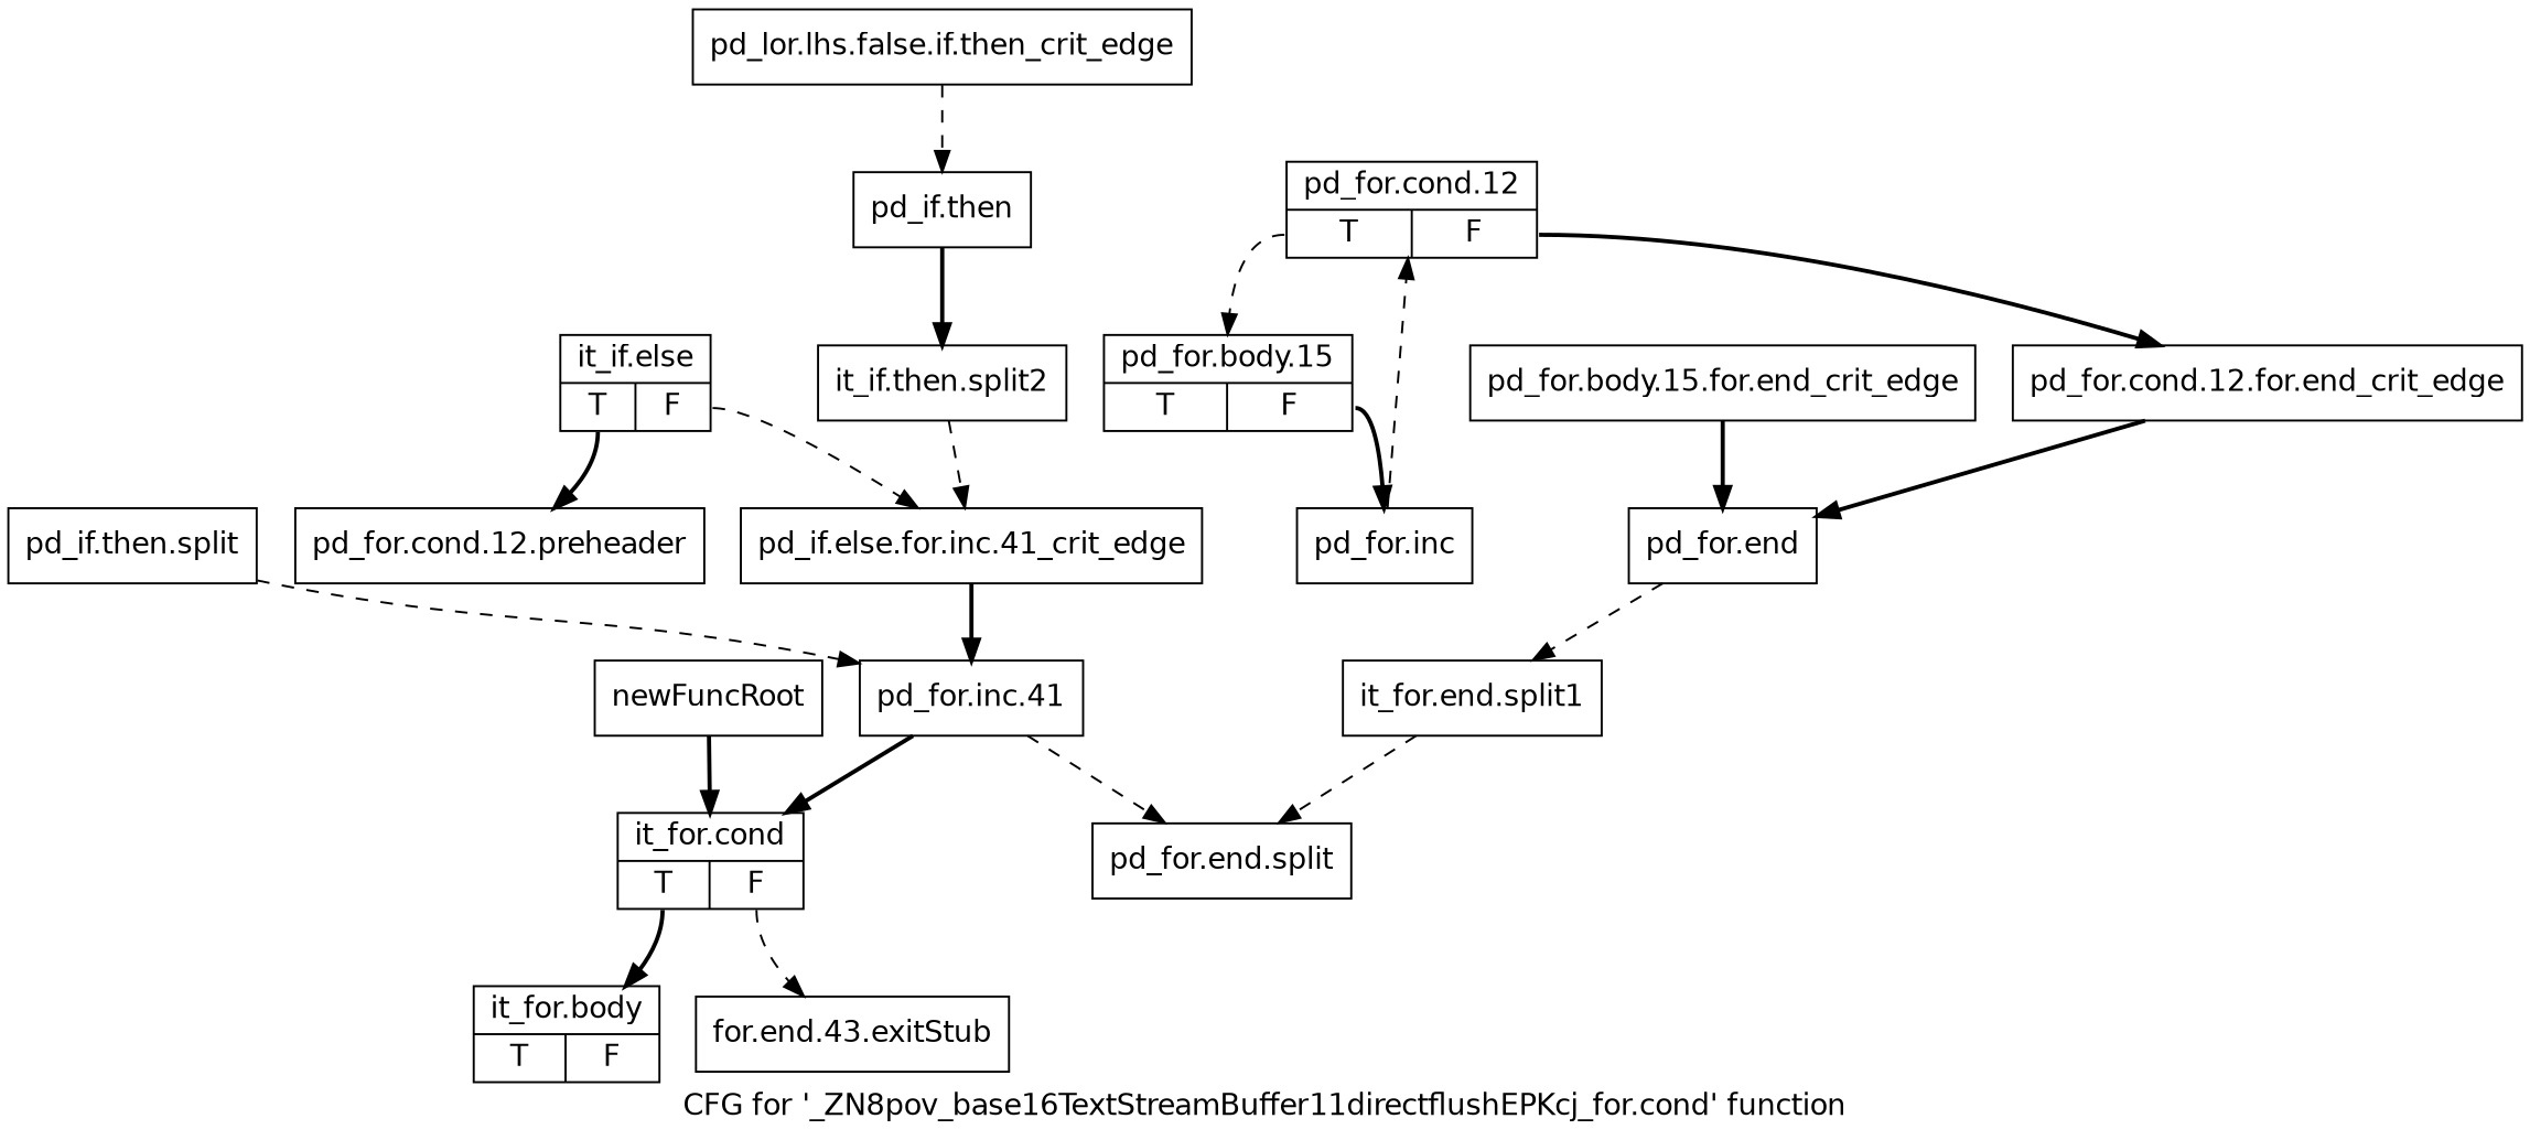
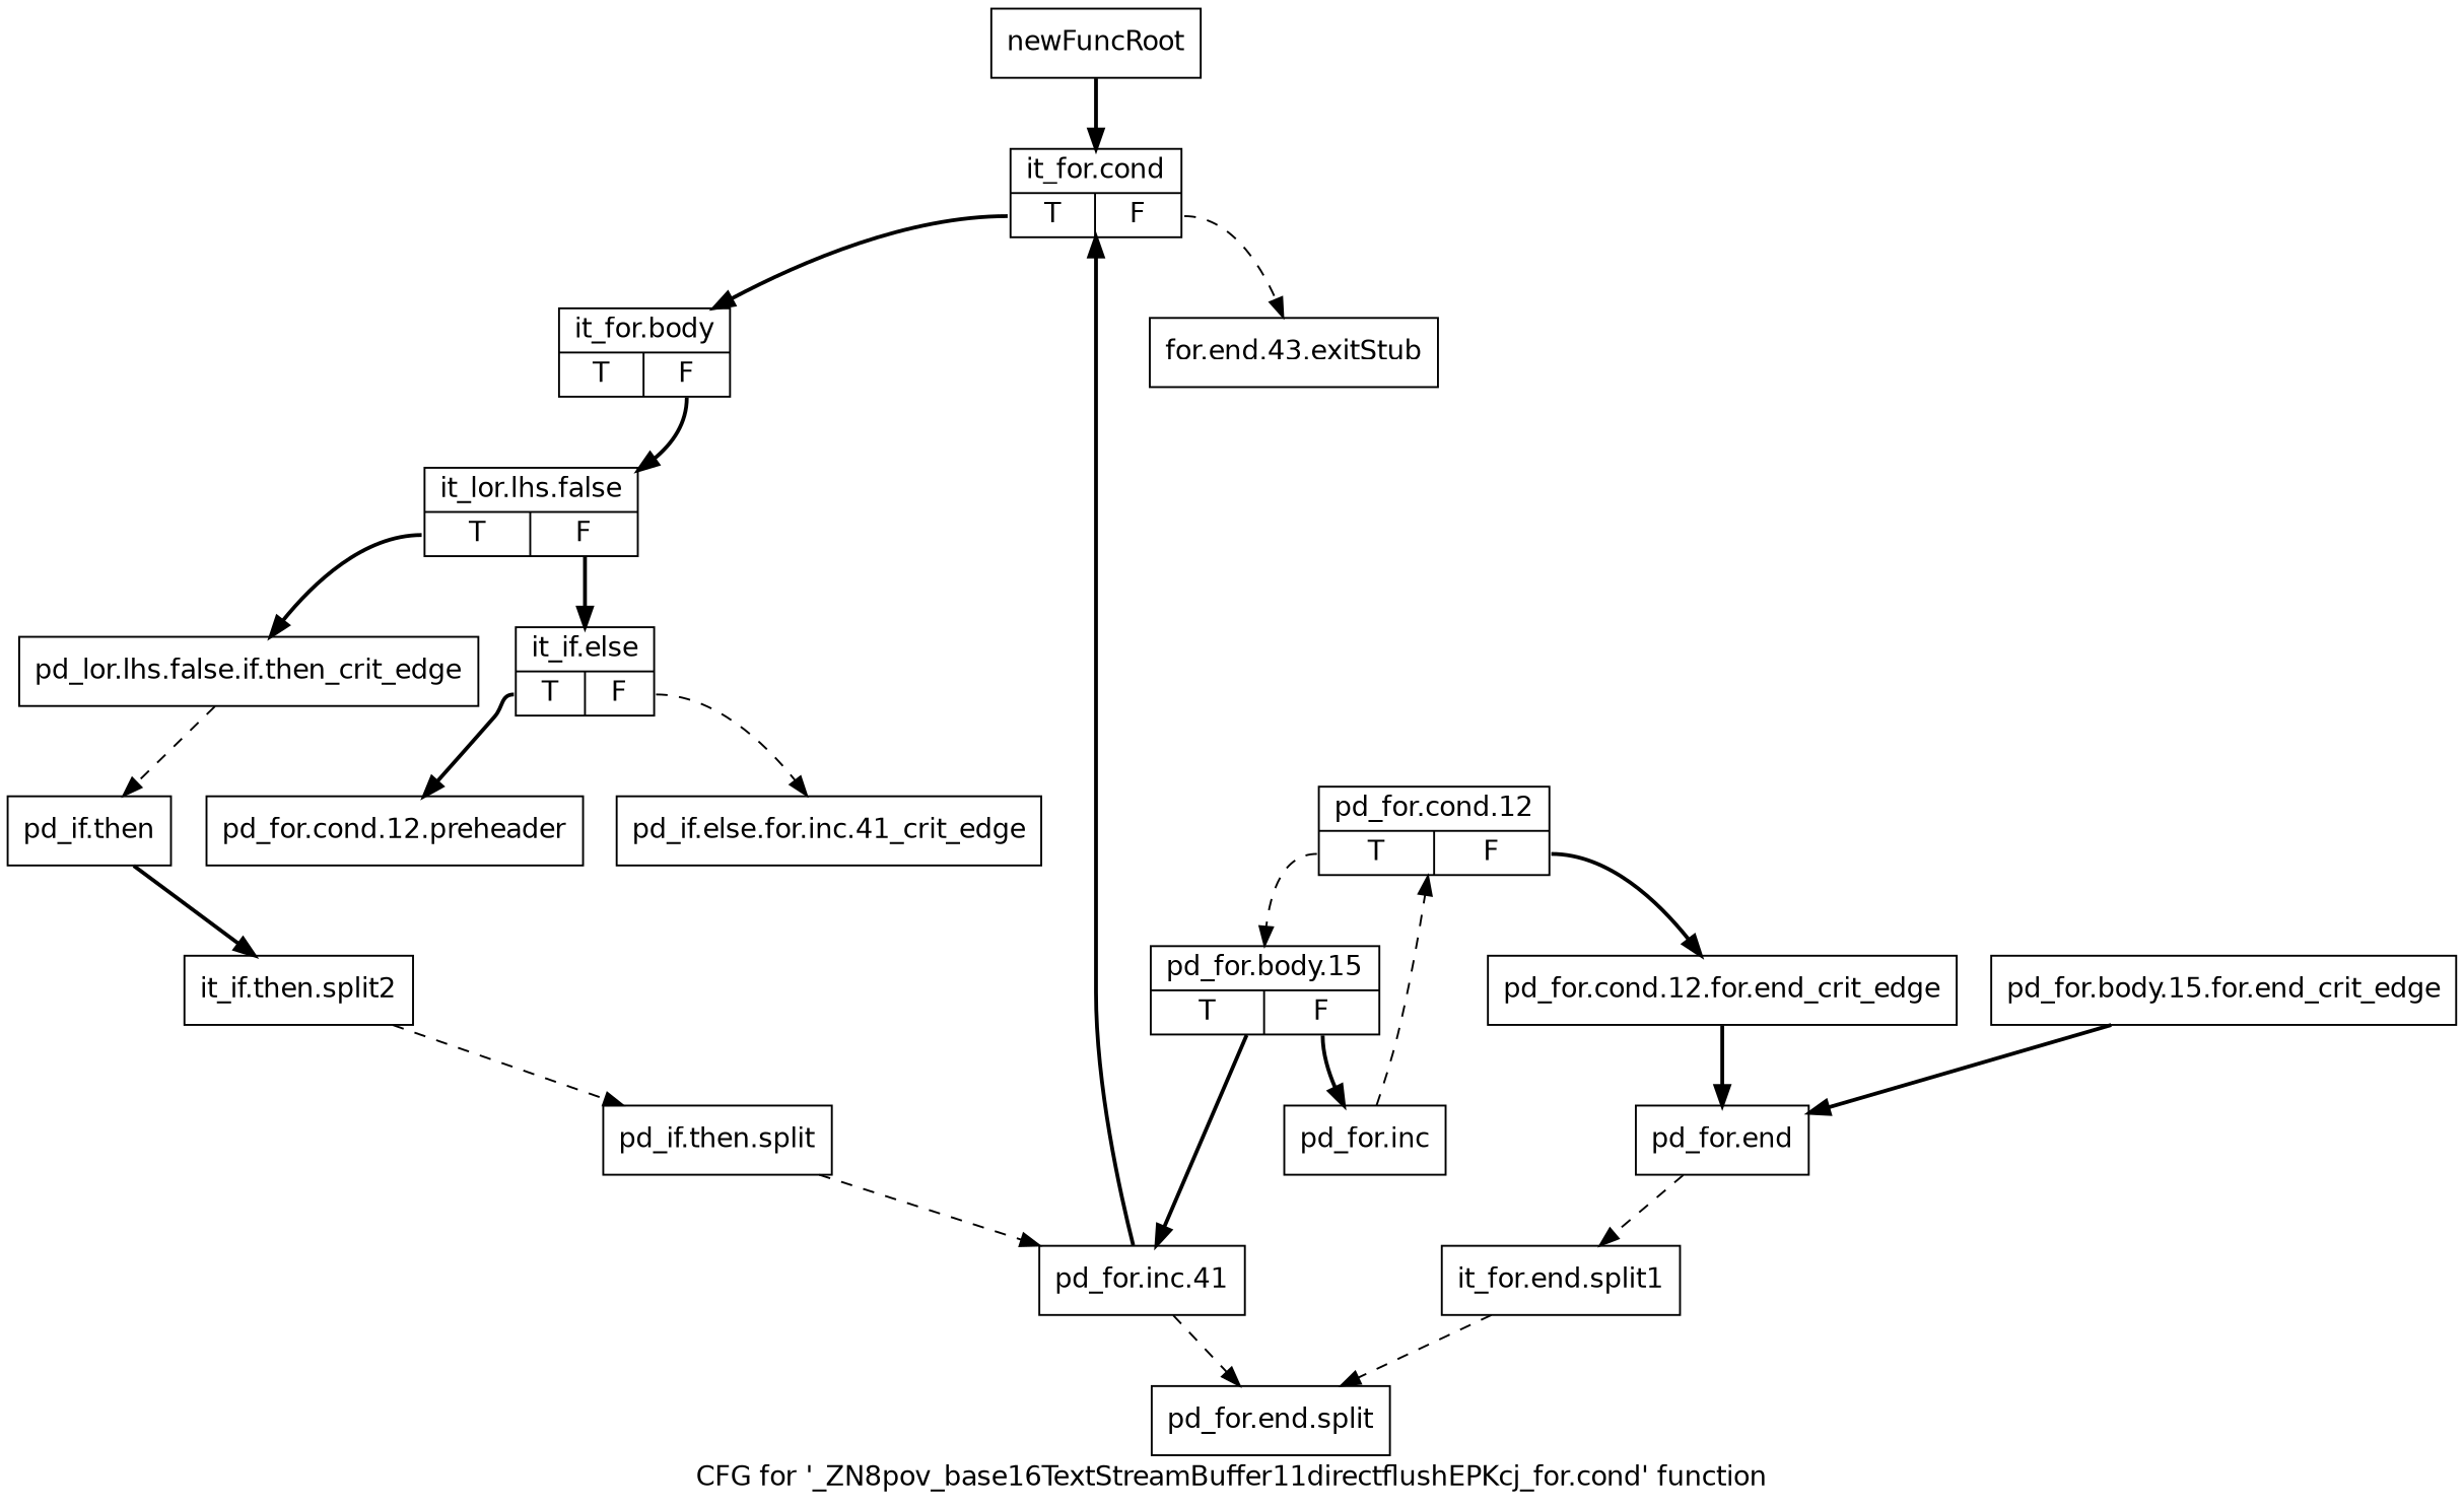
  digraph {
    fontname="DejaVu Sans"
    label="CFG for '_ZN8pov_base16TextStreamBuffer11directflushEPKcj_for.cond' function"
    node [fontname="DejaVu Sans" shape=record]
    edge [fontname="DejaVu Sans" style=bold]
    n1 [label="{newFuncRoot}"]
    n2 [label="{it_for.cond|{<s0>T|<s1>F}}"]
    n3 [label="{for.end.43.exitStub}"]
    n4 [label="{it_for.body|{<s0>T|<s1>F}}"]
+   n5 [label="{it_lor.lhs.false|{<s0>T|<s1>F}}"]
    n6 [label="{pd_lor.lhs.false.if.then_crit_edge}"]
    n7 [label="{it_if.else|{<s0>T|<s1>F}}"]
    n8 [label="{pd_if.then}"]
    n9 [label="{it_if.then.split2}"]
    n10 [label="{pd_for.cond.12.preheader}"]
    n11 [label="{pd_if.else.for.inc.41_crit_edge}"]
    n12 [label="{pd_for.inc.41}"]
    n13 [label="{pd_for.cond.12|{<s0>T|<s1>F}}"]
    n14 [label="{pd_for.body.15|{<s0>T|<s1>F}}"]
    n15 [label="{pd_for.cond.12.for.end_crit_edge}"]
    n16 [label="{pd_for.end.split}"]
    n17 [label="{pd_for.inc}"]
    n18 [label="{pd_for.end}"]
    n19 [label="{pd_for.body.15.for.end_crit_edge}"]
    n20 [label="{it_for.end.split1}"]
    n21 [label="{pd_if.then.split}"]
    n1 -> n2
    n2 -> n3 [style=dashed tailport=s1]
    n2 -> n4 [tailport=s0]
+   n4 -> n5 [tailport=s1]
+   n5 -> n6 [tailport=s0]
+   n5 -> n7 [tailport=s1]
    n6 -> n8 [style=dashed]
    n7 -> n10 [tailport=s0]
    n7 -> n11 [style=dashed tailport=s1]
    n8 -> n9
-   n9 -> n11 [style=dashed]
-   n11 -> n12
+   n9 -> n21 [style=dashed]
+   n14 -> n12
    n12 -> n2
    n12 -> n16 [style=dashed]
    n13 -> n14 [style=dashed tailport=s0]
    n13 -> n15 [tailport=s1]
    n14 -> n17 [tailport=s1]
    n15 -> n18
    n17 -> n13 [style=dashed]
    n18 -> n20 [style=dashed]
    n19 -> n18
    n20 -> n16 [style=dashed]
    n21 -> n12 [style=dashed]
  }
